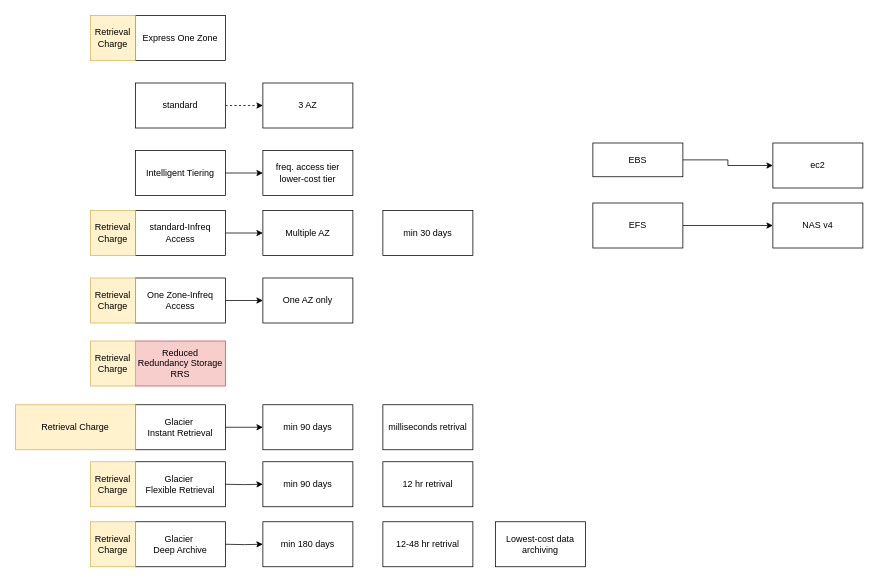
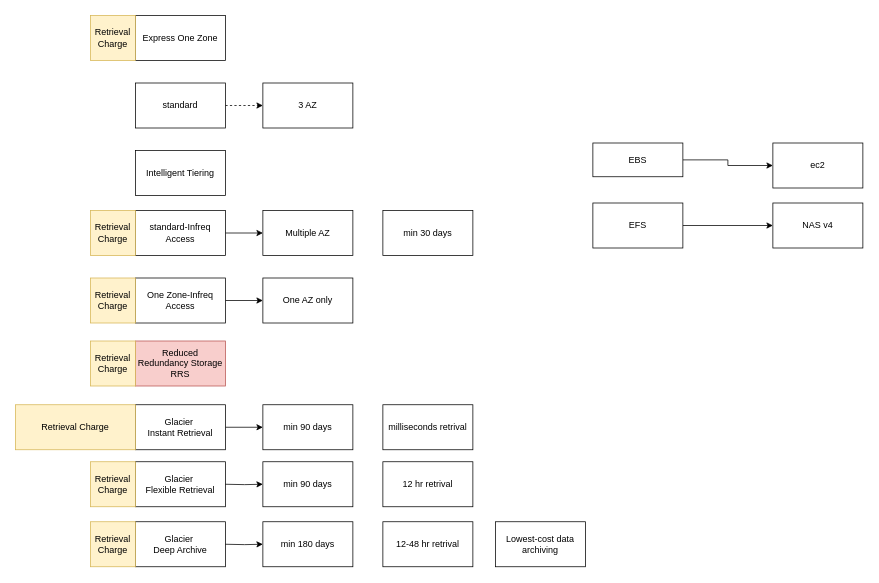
  <mxCell id="0" />
  <mxCell id="1" parent="0" />
  <mxCell id="2" style="edgeStyle=orthogonalEdgeStyle;rounded=0;orthogonalLoop=1;jettySize=auto;html=1;entryX=0;entryY=0.5;entryDx=0;entryDy=0;dashed=1;" parent="1" source="3" target="33" edge="1"><mxGeometry relative="1" as="geometry" /></mxCell>
  <mxCell id="3" value="standard" style="rounded=0;whiteSpace=wrap;html=1;" parent="1" vertex="1"><mxGeometry x="180" y="110" width="120" height="60" as="geometry" /></mxCell>
- <mxCell id="4" style="edgeStyle=orthogonalEdgeStyle;rounded=0;orthogonalLoop=1;jettySize=auto;html=1;" parent="1" source="5" target="12" edge="1"><mxGeometry relative="1" as="geometry" /></mxCell>
  <mxCell id="5" value="Intelligent Tiering" style="rounded=0;whiteSpace=wrap;html=1;" parent="1" vertex="1"><mxGeometry x="180" y="200" width="120" height="60" as="geometry" /></mxCell>
  <mxCell id="6" style="edgeStyle=orthogonalEdgeStyle;rounded=0;orthogonalLoop=1;jettySize=auto;html=1;" parent="1" source="7" target="11" edge="1"><mxGeometry relative="1" as="geometry" /></mxCell>
  <mxCell id="7" value="standard-Infreq Access" style="rounded=0;whiteSpace=wrap;html=1;" parent="1" vertex="1"><mxGeometry x="180" y="280" width="120" height="60" as="geometry" /></mxCell>
  <mxCell id="8" style="edgeStyle=orthogonalEdgeStyle;rounded=0;orthogonalLoop=1;jettySize=auto;html=1;" parent="1" source="9" target="10" edge="1"><mxGeometry relative="1" as="geometry" /></mxCell>
  <mxCell id="9" value="One Zone-Infreq Access" style="rounded=0;whiteSpace=wrap;html=1;" parent="1" vertex="1"><mxGeometry x="180" y="370" width="120" height="60" as="geometry" /></mxCell>
  <mxCell id="10" value="One AZ only" style="rounded=0;whiteSpace=wrap;html=1;" parent="1" vertex="1"><mxGeometry x="350" y="370" width="120" height="60" as="geometry" /></mxCell>
  <mxCell id="11" value="Multiple AZ" style="rounded=0;whiteSpace=wrap;html=1;" parent="1" vertex="1"><mxGeometry x="350" y="280" width="120" height="60" as="geometry" /></mxCell>
- <mxCell id="12" value="freq. access tier&lt;div&gt;lower-cost tier&lt;/div&gt;" style="rounded=0;whiteSpace=wrap;html=1;" parent="1" vertex="1"><mxGeometry x="350" y="200" width="120" height="60" as="geometry" /></mxCell>
  <mxCell id="13" value="Reduced Redundancy Storage&lt;div&gt;RRS&lt;/div&gt;" style="rounded=0;whiteSpace=wrap;html=1;fillColor=#f8cecc;strokeColor=#b85450;" parent="1" vertex="1"><mxGeometry x="180" y="454" width="120" height="60" as="geometry" /></mxCell>
  <mxCell id="14" style="edgeStyle=orthogonalEdgeStyle;rounded=0;orthogonalLoop=1;jettySize=auto;html=1;" parent="1" source="15" target="16" edge="1"><mxGeometry relative="1" as="geometry" /></mxCell>
  <mxCell id="15" value="Glacier&amp;nbsp;&lt;div&gt;Instant Retrieval&lt;/div&gt;" style="rounded=0;whiteSpace=wrap;html=1;" parent="1" vertex="1"><mxGeometry x="180" y="539" width="120" height="60" as="geometry" /></mxCell>
  <mxCell id="16" value="min 90 days" style="rounded=0;whiteSpace=wrap;html=1;" parent="1" vertex="1"><mxGeometry x="350" y="539" width="120" height="60" as="geometry" /></mxCell>
  <mxCell id="17" value="Glacier&amp;nbsp;&lt;div&gt;Flexible Retrieval&lt;/div&gt;" style="rounded=0;whiteSpace=wrap;html=1;" parent="1" vertex="1"><mxGeometry x="180" y="615" width="120" height="60" as="geometry" /></mxCell>
  <mxCell id="18" value="Glacier&amp;nbsp;&lt;div&gt;Deep Archive&lt;/div&gt;" style="rounded=0;whiteSpace=wrap;html=1;" parent="1" vertex="1"><mxGeometry x="180" y="695" width="120" height="60" as="geometry" /></mxCell>
  <mxCell id="19" style="edgeStyle=orthogonalEdgeStyle;rounded=0;orthogonalLoop=1;jettySize=auto;html=1;" parent="1" target="20" edge="1"><mxGeometry relative="1" as="geometry"><mxPoint x="300" y="725" as="sourcePoint" /></mxGeometry></mxCell>
  <mxCell id="20" value="min 180 days" style="rounded=0;whiteSpace=wrap;html=1;" parent="1" vertex="1"><mxGeometry x="350" y="695" width="120" height="60" as="geometry" /></mxCell>
  <mxCell id="21" style="edgeStyle=orthogonalEdgeStyle;rounded=0;orthogonalLoop=1;jettySize=auto;html=1;" parent="1" target="22" edge="1"><mxGeometry relative="1" as="geometry"><mxPoint x="300" y="645" as="sourcePoint" /></mxGeometry></mxCell>
  <mxCell id="22" value="min 90 days" style="rounded=0;whiteSpace=wrap;html=1;" parent="1" vertex="1"><mxGeometry x="350" y="615" width="120" height="60" as="geometry" /></mxCell>
  <mxCell id="23" value="Lowest-cost data archiving" style="rounded=0;whiteSpace=wrap;html=1;" parent="1" vertex="1"><mxGeometry x="660" y="695" width="120" height="60" as="geometry" /></mxCell>
  <mxCell id="24" value="Express One Zone" style="rounded=0;whiteSpace=wrap;html=1;" parent="1" vertex="1"><mxGeometry x="180" y="20" width="120" height="60" as="geometry" /></mxCell>
  <mxCell id="25" value="Retrieval Charge" style="whiteSpace=wrap;html=1;aspect=fixed;fillColor=#fff2cc;strokeColor=#d6b656;" parent="1" vertex="1"><mxGeometry x="120" y="20" width="60" height="60" as="geometry" /></mxCell>
  <mxCell id="26" value="Retrieval Charge" style="whiteSpace=wrap;html=1;aspect=fixed;fillColor=#fff2cc;strokeColor=#d6b656;" parent="1" vertex="1"><mxGeometry x="120" y="280" width="60" height="60" as="geometry" /></mxCell>
  <mxCell id="27" value="Retrieval Charge" style="whiteSpace=wrap;html=1;aspect=fixed;fillColor=#fff2cc;strokeColor=#d6b656;" parent="1" vertex="1"><mxGeometry x="120" y="370" width="60" height="60" as="geometry" /></mxCell>
  <mxCell id="28" value="Retrieval Charge" style="whiteSpace=wrap;html=1;aspect=fixed;fillColor=#fff2cc;strokeColor=#d6b656;" parent="1" vertex="1"><mxGeometry x="120" y="454" width="60" height="60" as="geometry" /></mxCell>
  <mxCell id="29" value="Retrieval Charge" style="whiteSpace=wrap;html=1;fillColor=#fff2cc;strokeColor=#d6b656;" parent="1" vertex="1"><mxGeometry x="20" y="539" width="160" height="60" as="geometry" /></mxCell>
  <mxCell id="30" value="Retrieval Charge" style="whiteSpace=wrap;html=1;aspect=fixed;fillColor=#fff2cc;strokeColor=#d6b656;" parent="1" vertex="1"><mxGeometry x="120" y="615" width="60" height="60" as="geometry" /></mxCell>
  <mxCell id="31" value="Retrieval Charge" style="whiteSpace=wrap;html=1;aspect=fixed;fillColor=#fff2cc;strokeColor=#d6b656;" parent="1" vertex="1"><mxGeometry x="120" y="695" width="60" height="60" as="geometry" /></mxCell>
  <mxCell id="32" value="12-48 hr retrival" style="rounded=0;whiteSpace=wrap;html=1;" parent="1" vertex="1"><mxGeometry x="510" y="695" width="120" height="60" as="geometry" /></mxCell>
  <mxCell id="33" value="3 AZ" style="rounded=0;whiteSpace=wrap;html=1;" parent="1" vertex="1"><mxGeometry x="350" y="110" width="120" height="60" as="geometry" /></mxCell>
  <mxCell id="34" value="min 30 days" style="rounded=0;whiteSpace=wrap;html=1;" parent="1" vertex="1"><mxGeometry x="510" y="280" width="120" height="60" as="geometry" /></mxCell>
  <mxCell id="35" style="edgeStyle=orthogonalEdgeStyle;rounded=0;orthogonalLoop=1;jettySize=auto;html=1;entryX=0;entryY=0.5;entryDx=0;entryDy=0;" parent="1" source="36" target="37" edge="1"><mxGeometry relative="1" as="geometry" /></mxCell>
  <mxCell id="36" value="EBS" style="rounded=0;whiteSpace=wrap;html=1;" parent="1" vertex="1"><mxGeometry x="790" y="190" width="120" height="45" as="geometry" /></mxCell>
  <mxCell id="37" value="ec2" style="rounded=0;whiteSpace=wrap;html=1;" parent="1" vertex="1"><mxGeometry x="1030" y="190" width="120" height="60" as="geometry" /></mxCell>
  <mxCell id="38" style="edgeStyle=orthogonalEdgeStyle;rounded=0;orthogonalLoop=1;jettySize=auto;html=1;entryX=0;entryY=0.5;entryDx=0;entryDy=0;" parent="1" source="39" target="40" edge="1"><mxGeometry relative="1" as="geometry" /></mxCell>
  <mxCell id="39" value="EFS" style="rounded=0;whiteSpace=wrap;html=1;" parent="1" vertex="1"><mxGeometry x="790" y="270" width="120" height="60" as="geometry" /></mxCell>
  <mxCell id="40" value="NAS v4" style="rounded=0;whiteSpace=wrap;html=1;" parent="1" vertex="1"><mxGeometry x="1030" y="270" width="120" height="60" as="geometry" /></mxCell>
  <mxCell id="41" value="milliseconds retrival" style="rounded=0;whiteSpace=wrap;html=1;" parent="1" vertex="1"><mxGeometry x="510" y="539" width="120" height="60" as="geometry" /></mxCell>
  <mxCell id="42" value="12 hr retrival" style="rounded=0;whiteSpace=wrap;html=1;" parent="1" vertex="1"><mxGeometry x="510" y="615" width="120" height="60" as="geometry" /></mxCell>
